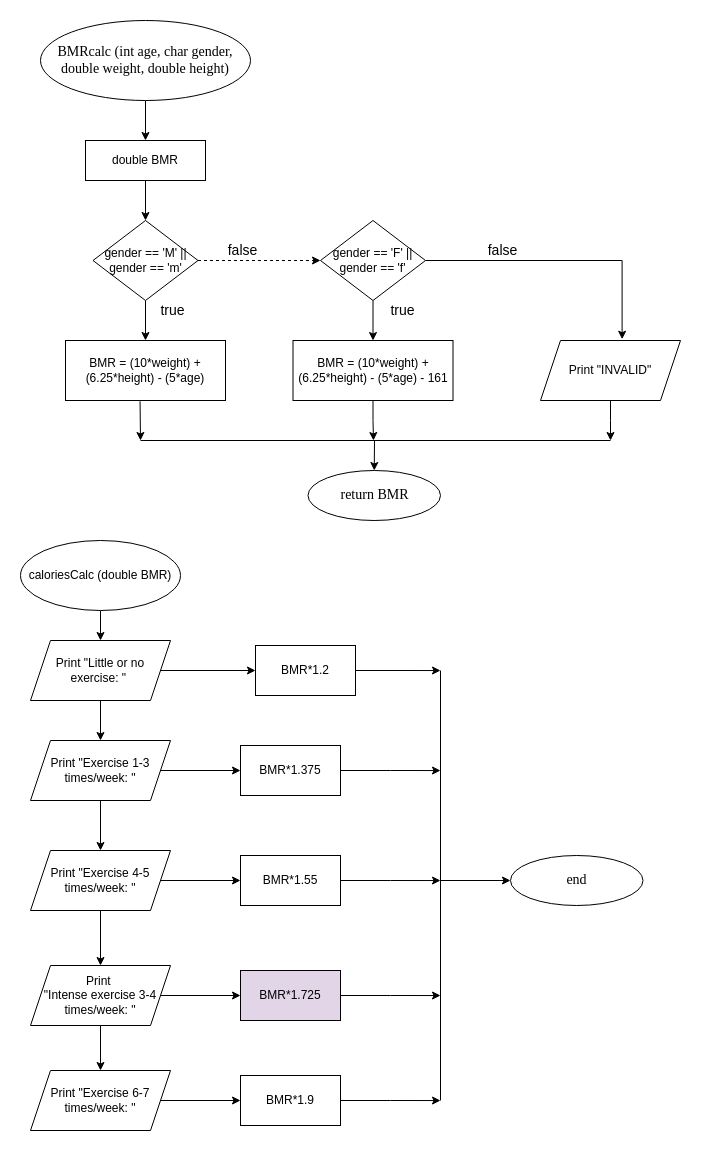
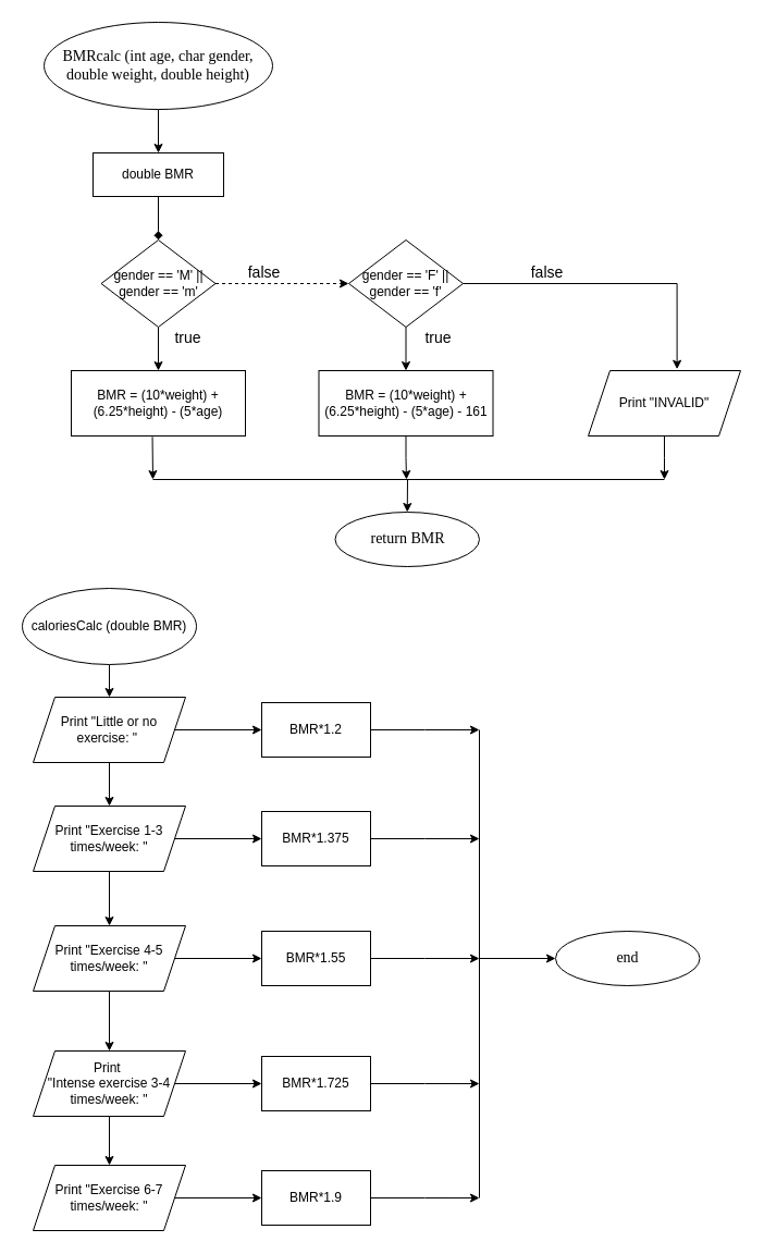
  <mxCell id="0" />
  <mxCell id="1" parent="0" />
  <mxCell id="2" style="edgeStyle=orthogonalEdgeStyle;rounded=0;orthogonalLoop=1;jettySize=auto;html=1;exitX=0.5;exitY=1;exitDx=0;exitDy=0;entryX=0.5;entryY=0;entryDx=0;entryDy=0;" edge="1" parent="1" source="3" target="5"><mxGeometry relative="1" as="geometry" /></mxCell>
  <mxCell id="3" value="&lt;font face=&quot;Times New Roman&quot;&gt;&lt;span style=&quot;font-size: 14px;&quot;&gt;BMRcalc (int age, char gender, double weight, double height)&lt;/span&gt;&lt;/font&gt;" style="ellipse;whiteSpace=wrap;html=1;" vertex="1" parent="1"><mxGeometry x="40" y="20" width="210" height="80" as="geometry" /></mxCell>
- <mxCell id="4" style="edgeStyle=orthogonalEdgeStyle;rounded=0;orthogonalLoop=1;jettySize=auto;html=1;exitX=0.5;exitY=1;exitDx=0;exitDy=0;entryX=0.5;entryY=0;entryDx=0;entryDy=0;" edge="1" parent="1" source="5" target="8"><mxGeometry relative="1" as="geometry" /></mxCell>
+ <mxCell id="4" style="edgeStyle=orthogonalEdgeStyle;rounded=0;orthogonalLoop=1;jettySize=auto;html=1;exitX=0.5;exitY=1;exitDx=0;exitDy=0;entryX=0.5;entryY=0;entryDx=0;entryDy=0;endArrow=diamond;" edge="1" parent="1" source="5" target="8"><mxGeometry relative="1" as="geometry" /></mxCell>
  <mxCell id="5" value="double BMR" style="rounded=0;whiteSpace=wrap;html=1;" vertex="1" parent="1"><mxGeometry x="85" y="140" width="120" height="40" as="geometry" /></mxCell>
  <mxCell id="6" style="edgeStyle=orthogonalEdgeStyle;rounded=0;orthogonalLoop=1;jettySize=auto;html=1;exitX=0.5;exitY=1;exitDx=0;exitDy=0;entryX=0.5;entryY=0;entryDx=0;entryDy=0;" edge="1" parent="1" source="8" target="9"><mxGeometry relative="1" as="geometry" /></mxCell>
  <mxCell id="7" style="edgeStyle=orthogonalEdgeStyle;rounded=0;orthogonalLoop=1;jettySize=auto;html=1;exitX=1;exitY=0.5;exitDx=0;exitDy=0;entryX=0;entryY=0.5;entryDx=0;entryDy=0;dashed=1;" edge="1" parent="1" source="8" target="11"><mxGeometry relative="1" as="geometry" /></mxCell>
  <mxCell id="8" value="gender == 'M' || gender == 'm'" style="rhombus;whiteSpace=wrap;html=1;" vertex="1" parent="1"><mxGeometry x="92.5" y="220" width="105" height="80" as="geometry" /></mxCell>
  <mxCell id="9" value="BMR = (10*weight) + (6.25*height) - (5*age)" style="rounded=0;whiteSpace=wrap;html=1;" vertex="1" parent="1"><mxGeometry x="65" y="340" width="160" height="60" as="geometry" /></mxCell>
  <mxCell id="10" style="edgeStyle=orthogonalEdgeStyle;rounded=0;orthogonalLoop=1;jettySize=auto;html=1;exitX=0.5;exitY=1;exitDx=0;exitDy=0;entryX=0.5;entryY=0;entryDx=0;entryDy=0;" edge="1" parent="1" source="11" target="13"><mxGeometry relative="1" as="geometry" /></mxCell>
  <mxCell id="11" value="gender == 'F' || gender == 'f'" style="rhombus;whiteSpace=wrap;html=1;" vertex="1" parent="1"><mxGeometry x="320" y="220" width="105" height="80" as="geometry" /></mxCell>
  <mxCell id="12" style="edgeStyle=orthogonalEdgeStyle;rounded=0;orthogonalLoop=1;jettySize=auto;html=1;exitX=0.5;exitY=1;exitDx=0;exitDy=0;" edge="1" parent="1" source="13"><mxGeometry relative="1" as="geometry"><mxPoint x="373" y="440" as="targetPoint" /><Array as="points"><mxPoint x="373" y="420" /><mxPoint x="373" y="420" /></Array></mxGeometry></mxCell>
  <mxCell id="13" value="BMR = (10*weight) + (6.25*height) - (5*age) - 161" style="rounded=0;whiteSpace=wrap;html=1;" vertex="1" parent="1"><mxGeometry x="292.5" y="340" width="160" height="60" as="geometry" /></mxCell>
  <mxCell id="14" style="edgeStyle=orthogonalEdgeStyle;rounded=0;orthogonalLoop=1;jettySize=auto;html=1;exitX=0.5;exitY=1;exitDx=0;exitDy=0;" edge="1" parent="1" source="15"><mxGeometry relative="1" as="geometry"><mxPoint x="610" y="440" as="targetPoint" /></mxGeometry></mxCell>
  <mxCell id="15" value="Print &quot;INVALID&quot;" style="shape=parallelogram;perimeter=parallelogramPerimeter;whiteSpace=wrap;html=1;fixedSize=1;" vertex="1" parent="1"><mxGeometry x="540" y="340" width="140" height="60" as="geometry" /></mxCell>
  <mxCell id="16" style="edgeStyle=orthogonalEdgeStyle;rounded=0;orthogonalLoop=1;jettySize=auto;html=1;exitX=1;exitY=0.5;exitDx=0;exitDy=0;entryX=0.583;entryY=-0.021;entryDx=0;entryDy=0;entryPerimeter=0;" edge="1" parent="1" source="11" target="15"><mxGeometry relative="1" as="geometry" /></mxCell>
  <mxCell id="17" value="&lt;font face=&quot;Times New Roman&quot;&gt;&lt;span style=&quot;font-size: 14px;&quot;&gt;return BMR&lt;/span&gt;&lt;/font&gt;" style="ellipse;whiteSpace=wrap;html=1;" vertex="1" parent="1"><mxGeometry x="307.5" y="470" width="132.5" height="50" as="geometry" /></mxCell>
  <mxCell id="18" value="" style="endArrow=none;html=1;rounded=0;" edge="1" parent="1"><mxGeometry width="50" height="50" relative="1" as="geometry"><mxPoint x="140" y="440" as="sourcePoint" /><mxPoint x="610" y="440" as="targetPoint" /></mxGeometry></mxCell>
  <mxCell id="19" style="edgeStyle=orthogonalEdgeStyle;rounded=0;orthogonalLoop=1;jettySize=auto;html=1;exitX=0.5;exitY=1;exitDx=0;exitDy=0;entryX=0.5;entryY=0;entryDx=0;entryDy=0;" edge="1" parent="1" source="20" target="35"><mxGeometry relative="1" as="geometry" /></mxCell>
  <mxCell id="20" value="caloriesCalc (double BMR)" style="ellipse;whiteSpace=wrap;html=1;" vertex="1" parent="1"><mxGeometry x="20" y="540" width="160" height="70" as="geometry" /></mxCell>
  <mxCell id="21" style="edgeStyle=orthogonalEdgeStyle;rounded=0;orthogonalLoop=1;jettySize=auto;html=1;exitX=1;exitY=0.5;exitDx=0;exitDy=0;" edge="1" parent="1" source="22"><mxGeometry relative="1" as="geometry"><mxPoint x="440" y="670.042" as="targetPoint" /></mxGeometry></mxCell>
- <mxCell id="22" value="BMR*1.2" style="rounded=0;whiteSpace=wrap;html=1;" vertex="1" parent="1"><mxGeometry x="255" y="645" width="100" height="50" as="geometry" /></mxCell>
+ <mxCell id="22" value="BMR*1.2" style="rounded=0;whiteSpace=wrap;html=1;" vertex="1" parent="1"><mxGeometry x="240" y="645" width="100" height="50" as="geometry" /></mxCell>
  <mxCell id="23" style="edgeStyle=orthogonalEdgeStyle;rounded=0;orthogonalLoop=1;jettySize=auto;html=1;exitX=1;exitY=0.5;exitDx=0;exitDy=0;" edge="1" parent="1" source="24"><mxGeometry relative="1" as="geometry"><mxPoint x="440" y="880.042" as="targetPoint" /></mxGeometry></mxCell>
  <mxCell id="24" value="BMR*1.55" style="rounded=0;whiteSpace=wrap;html=1;" vertex="1" parent="1"><mxGeometry x="240" y="855" width="100" height="50" as="geometry" /></mxCell>
  <mxCell id="25" style="edgeStyle=orthogonalEdgeStyle;rounded=0;orthogonalLoop=1;jettySize=auto;html=1;exitX=1;exitY=0.5;exitDx=0;exitDy=0;" edge="1" parent="1" source="26"><mxGeometry relative="1" as="geometry"><mxPoint x="440" y="770.042" as="targetPoint" /></mxGeometry></mxCell>
  <mxCell id="26" value="BMR*1.375" style="rounded=0;whiteSpace=wrap;html=1;" vertex="1" parent="1"><mxGeometry x="240" y="745" width="100" height="50" as="geometry" /></mxCell>
  <mxCell id="27" style="edgeStyle=orthogonalEdgeStyle;rounded=0;orthogonalLoop=1;jettySize=auto;html=1;exitX=1;exitY=0.5;exitDx=0;exitDy=0;" edge="1" parent="1" source="28"><mxGeometry relative="1" as="geometry"><mxPoint x="440" y="1100.042" as="targetPoint" /></mxGeometry></mxCell>
  <mxCell id="28" value="BMR*1.9" style="rounded=0;whiteSpace=wrap;html=1;" vertex="1" parent="1"><mxGeometry x="240" y="1075" width="100" height="50" as="geometry" /></mxCell>
  <mxCell id="29" style="edgeStyle=orthogonalEdgeStyle;rounded=0;orthogonalLoop=1;jettySize=auto;html=1;exitX=1;exitY=0.5;exitDx=0;exitDy=0;" edge="1" parent="1" source="30"><mxGeometry relative="1" as="geometry"><mxPoint x="440" y="995.042" as="targetPoint" /></mxGeometry></mxCell>
- <mxCell id="30" value="BMR*1.725" style="rounded=0;whiteSpace=wrap;html=1;fillColor=#e1d5e7;" vertex="1" parent="1"><mxGeometry x="240" y="970" width="100" height="50" as="geometry" /></mxCell>
+ <mxCell id="30" value="BMR*1.725" style="rounded=0;whiteSpace=wrap;html=1;" vertex="1" parent="1"><mxGeometry x="240" y="970" width="100" height="50" as="geometry" /></mxCell>
  <mxCell id="31" value="" style="endArrow=classic;html=1;rounded=0;exitX=0.466;exitY=1.014;exitDx=0;exitDy=0;exitPerimeter=0;" edge="1" parent="1" source="9"><mxGeometry width="50" height="50" relative="1" as="geometry"><mxPoint x="280" y="490" as="sourcePoint" /><mxPoint x="140" y="440" as="targetPoint" /></mxGeometry></mxCell>
  <mxCell id="32" value="" style="endArrow=classic;html=1;rounded=0;entryX=0.5;entryY=0;entryDx=0;entryDy=0;" edge="1" parent="1" target="17"><mxGeometry width="50" height="50" relative="1" as="geometry"><mxPoint x="374" y="440" as="sourcePoint" /><mxPoint x="380" y="440" as="targetPoint" /></mxGeometry></mxCell>
  <mxCell id="33" style="edgeStyle=orthogonalEdgeStyle;rounded=0;orthogonalLoop=1;jettySize=auto;html=1;exitX=1;exitY=0.5;exitDx=0;exitDy=0;entryX=0;entryY=0.5;entryDx=0;entryDy=0;" edge="1" parent="1" source="35" target="22"><mxGeometry relative="1" as="geometry" /></mxCell>
  <mxCell id="34" style="edgeStyle=orthogonalEdgeStyle;rounded=0;orthogonalLoop=1;jettySize=auto;html=1;exitX=0.5;exitY=1;exitDx=0;exitDy=0;entryX=0.5;entryY=0;entryDx=0;entryDy=0;" edge="1" parent="1" source="35" target="46"><mxGeometry relative="1" as="geometry" /></mxCell>
  <mxCell id="35" value="Print&lt;span style=&quot;background-color: initial;&quot;&gt;&amp;nbsp;&quot;Little or no exercise: &quot;&amp;nbsp;&lt;/span&gt;" style="shape=parallelogram;perimeter=parallelogramPerimeter;whiteSpace=wrap;html=1;fixedSize=1;" vertex="1" parent="1"><mxGeometry x="30" y="640" width="140" height="60" as="geometry" /></mxCell>
  <mxCell id="36" style="edgeStyle=orthogonalEdgeStyle;rounded=0;orthogonalLoop=1;jettySize=auto;html=1;exitX=1;exitY=0.5;exitDx=0;exitDy=0;entryX=0;entryY=0.5;entryDx=0;entryDy=0;" edge="1" parent="1" source="37" target="28"><mxGeometry relative="1" as="geometry" /></mxCell>
  <mxCell id="37" value="Print &quot;Exercise 6-7 times/week:&amp;nbsp;&quot;" style="shape=parallelogram;perimeter=parallelogramPerimeter;whiteSpace=wrap;html=1;fixedSize=1;" vertex="1" parent="1"><mxGeometry x="30" y="1070" width="140" height="60" as="geometry" /></mxCell>
  <mxCell id="38" style="edgeStyle=orthogonalEdgeStyle;rounded=0;orthogonalLoop=1;jettySize=auto;html=1;exitX=1;exitY=0.5;exitDx=0;exitDy=0;entryX=0;entryY=0.5;entryDx=0;entryDy=0;" edge="1" parent="1" source="40" target="30"><mxGeometry relative="1" as="geometry" /></mxCell>
  <mxCell id="39" style="edgeStyle=orthogonalEdgeStyle;rounded=0;orthogonalLoop=1;jettySize=auto;html=1;exitX=0.5;exitY=1;exitDx=0;exitDy=0;entryX=0.5;entryY=0;entryDx=0;entryDy=0;" edge="1" parent="1" source="40" target="37"><mxGeometry relative="1" as="geometry" /></mxCell>
  <mxCell id="40" value="Print&amp;nbsp;&lt;div&gt;&quot;Intense exercise 3-4 times/week:&amp;nbsp;&quot;&lt;/div&gt;" style="shape=parallelogram;perimeter=parallelogramPerimeter;whiteSpace=wrap;html=1;fixedSize=1;" vertex="1" parent="1"><mxGeometry x="30" y="965" width="140" height="60" as="geometry" /></mxCell>
  <mxCell id="41" style="edgeStyle=orthogonalEdgeStyle;rounded=0;orthogonalLoop=1;jettySize=auto;html=1;exitX=1;exitY=0.5;exitDx=0;exitDy=0;entryX=0;entryY=0.5;entryDx=0;entryDy=0;" edge="1" parent="1" source="43" target="24"><mxGeometry relative="1" as="geometry" /></mxCell>
  <mxCell id="42" style="edgeStyle=orthogonalEdgeStyle;rounded=0;orthogonalLoop=1;jettySize=auto;html=1;exitX=0.5;exitY=1;exitDx=0;exitDy=0;entryX=0.5;entryY=0;entryDx=0;entryDy=0;" edge="1" parent="1" source="43" target="40"><mxGeometry relative="1" as="geometry" /></mxCell>
  <mxCell id="43" value="Print &quot;Exercise 4-5 times/week: &quot;" style="shape=parallelogram;perimeter=parallelogramPerimeter;whiteSpace=wrap;html=1;fixedSize=1;" vertex="1" parent="1"><mxGeometry x="30" y="850" width="140" height="60" as="geometry" /></mxCell>
  <mxCell id="44" style="edgeStyle=orthogonalEdgeStyle;rounded=0;orthogonalLoop=1;jettySize=auto;html=1;exitX=1;exitY=0.5;exitDx=0;exitDy=0;entryX=0;entryY=0.5;entryDx=0;entryDy=0;" edge="1" parent="1" source="46" target="26"><mxGeometry relative="1" as="geometry" /></mxCell>
  <mxCell id="45" style="edgeStyle=orthogonalEdgeStyle;rounded=0;orthogonalLoop=1;jettySize=auto;html=1;exitX=0.5;exitY=1;exitDx=0;exitDy=0;" edge="1" parent="1" source="46" target="43"><mxGeometry relative="1" as="geometry" /></mxCell>
  <mxCell id="46" value="Print &quot;Exercise 1-3 times/week: &quot;" style="shape=parallelogram;perimeter=parallelogramPerimeter;whiteSpace=wrap;html=1;fixedSize=1;" vertex="1" parent="1"><mxGeometry x="30" y="740" width="140" height="60" as="geometry" /></mxCell>
  <mxCell id="47" value="&lt;font face=&quot;Times New Roman&quot;&gt;&lt;span style=&quot;font-size: 14px;&quot;&gt;end&lt;/span&gt;&lt;/font&gt;" style="ellipse;whiteSpace=wrap;html=1;" vertex="1" parent="1"><mxGeometry x="510" y="855" width="132.5" height="50" as="geometry" /></mxCell>
  <mxCell id="48" value="" style="endArrow=none;html=1;rounded=0;" edge="1" parent="1"><mxGeometry width="50" height="50" relative="1" as="geometry"><mxPoint x="440" y="1100" as="sourcePoint" /><mxPoint x="440" y="670" as="targetPoint" /></mxGeometry></mxCell>
  <mxCell id="49" value="" style="endArrow=classic;html=1;rounded=0;entryX=0;entryY=0.5;entryDx=0;entryDy=0;" edge="1" parent="1" target="47"><mxGeometry width="50" height="50" relative="1" as="geometry"><mxPoint x="440" y="880" as="sourcePoint" /><mxPoint x="750" y="860" as="targetPoint" /></mxGeometry></mxCell>
  <mxCell id="50" value="&lt;font style=&quot;font-size: 14px;&quot;&gt;false&lt;/font&gt;" style="text;html=1;align=center;verticalAlign=middle;whiteSpace=wrap;rounded=0;" vertex="1" parent="1"><mxGeometry x="220" y="240" width="45" height="20" as="geometry" /></mxCell>
  <mxCell id="51" value="&lt;font style=&quot;font-size: 14px;&quot;&gt;false&lt;/font&gt;" style="text;html=1;align=center;verticalAlign=middle;whiteSpace=wrap;rounded=0;" vertex="1" parent="1"><mxGeometry x="480" y="240" width="45" height="20" as="geometry" /></mxCell>
  <mxCell id="52" value="&lt;font style=&quot;font-size: 14px;&quot;&gt;true&lt;/font&gt;" style="text;html=1;align=center;verticalAlign=middle;whiteSpace=wrap;rounded=0;" vertex="1" parent="1"><mxGeometry x="150" y="300" width="45" height="20" as="geometry" /></mxCell>
  <mxCell id="53" value="&lt;font style=&quot;font-size: 14px;&quot;&gt;true&lt;/font&gt;" style="text;html=1;align=center;verticalAlign=middle;whiteSpace=wrap;rounded=0;" vertex="1" parent="1"><mxGeometry x="380" y="300" width="45" height="20" as="geometry" /></mxCell>
